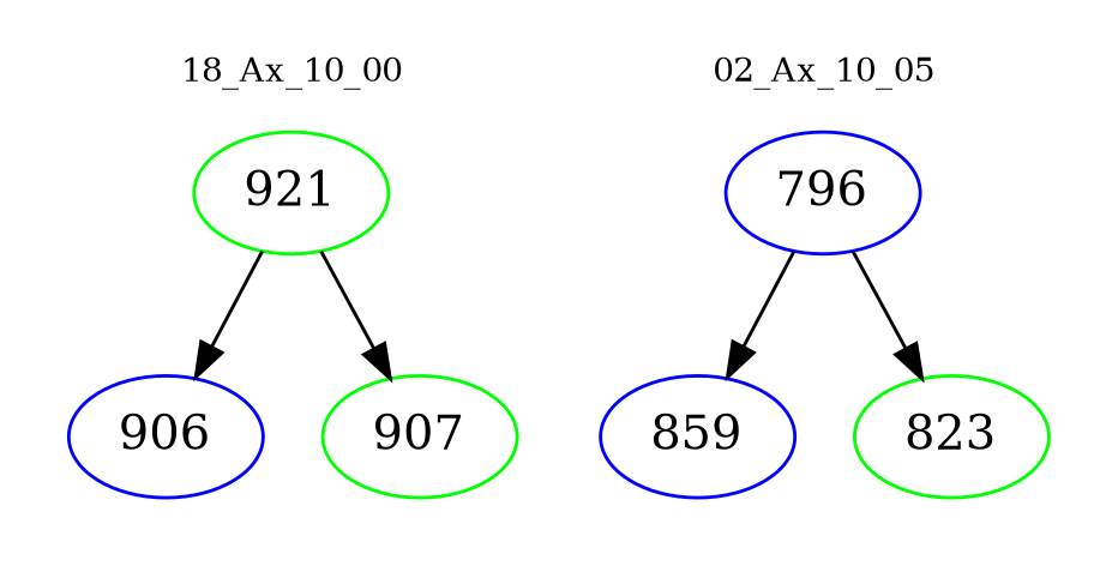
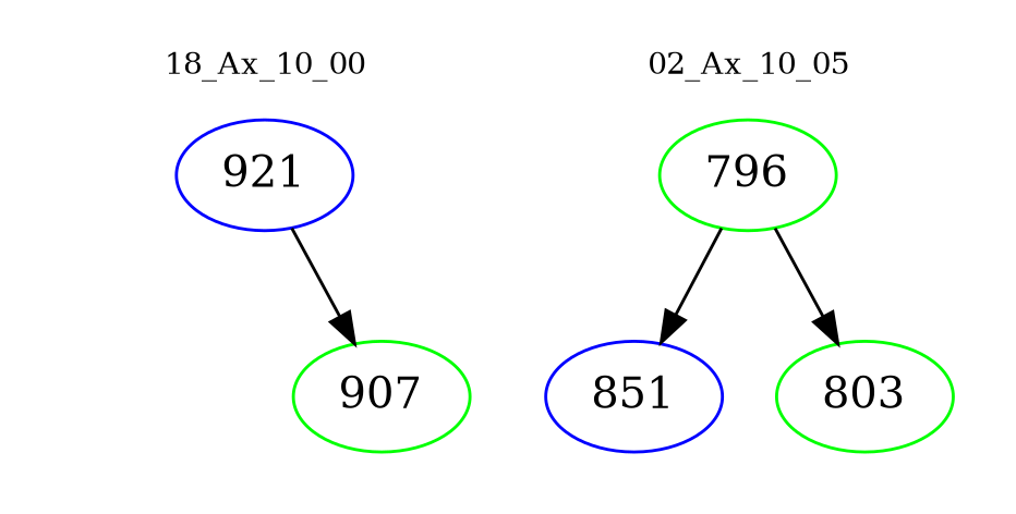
  digraph {
    node [color=blue]
    edge [color=black]
-   n1 [color=green label=921]
-   n2 [label=906]
+   n1 [label=921]
    n3 [color=green label=907]
-   n4 [label=796]
-   n5 [label=859]
-   n6 [color=green label=823]
+   n4 [color=green label=796]
+   n5 [label=851]
+   n6 [color=green label=803]
    subgraph cluster_1 {
      color=white
      fontsize=10
      label="18_Ax_10_00"
      n1
-     n2
      n3
    }
    subgraph cluster_2 {
      color=white
      fontsize=10
      label="02_Ax_10_05"
      n4
      n5
      n6
    }
-   n1 -> n2
    n1 -> n3
    n4 -> n5
    n4 -> n6
  }
